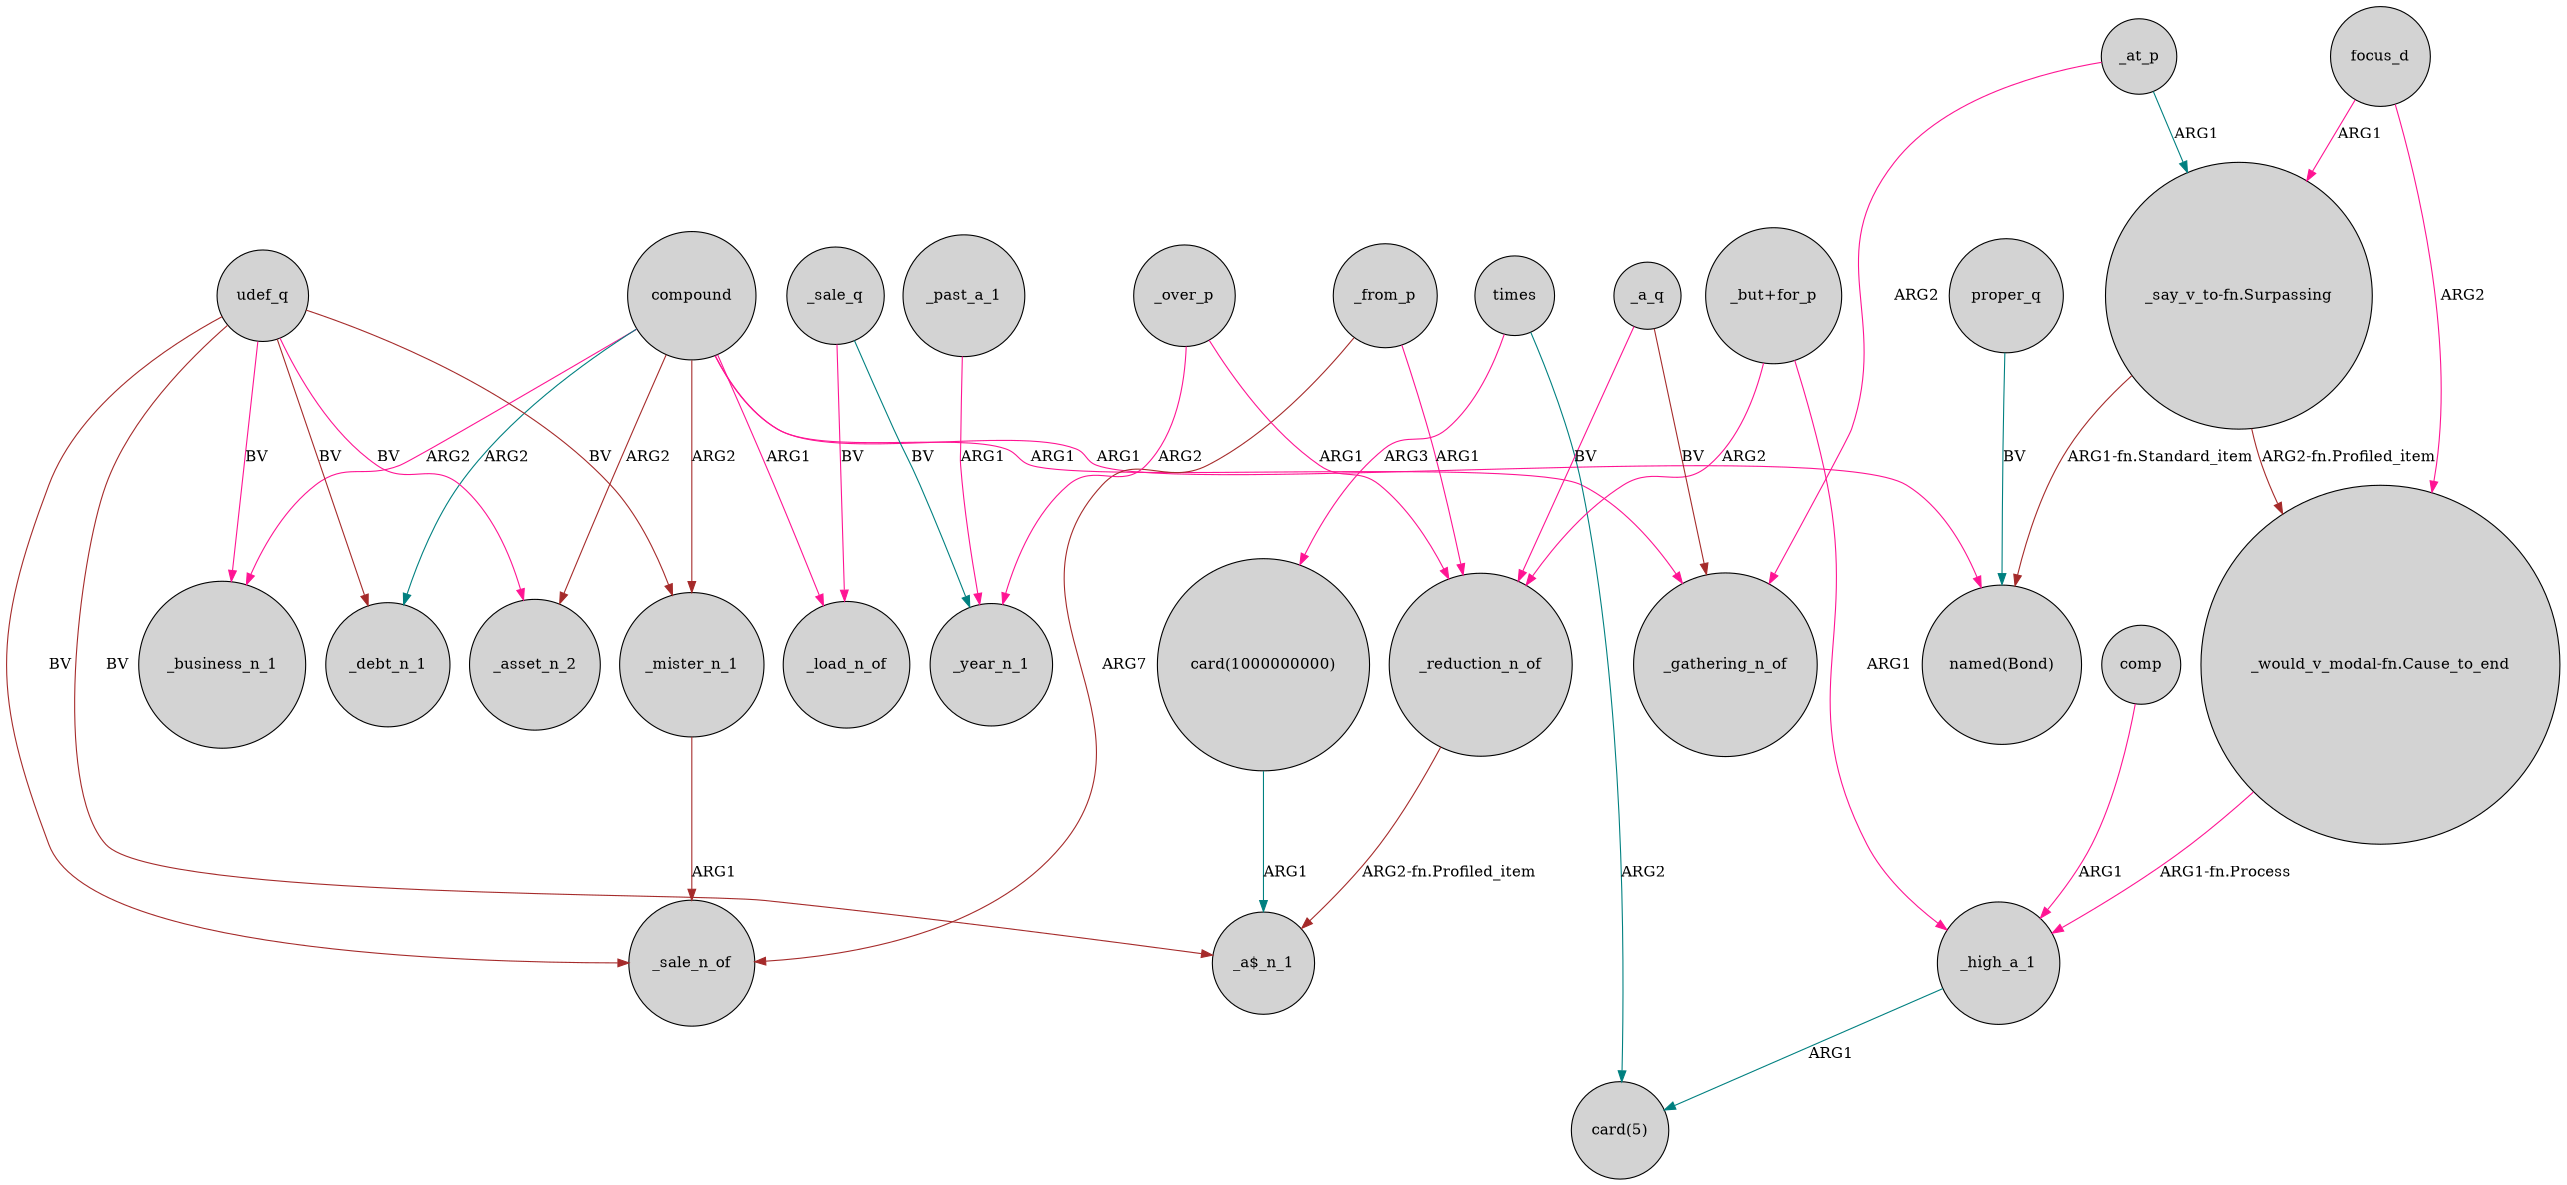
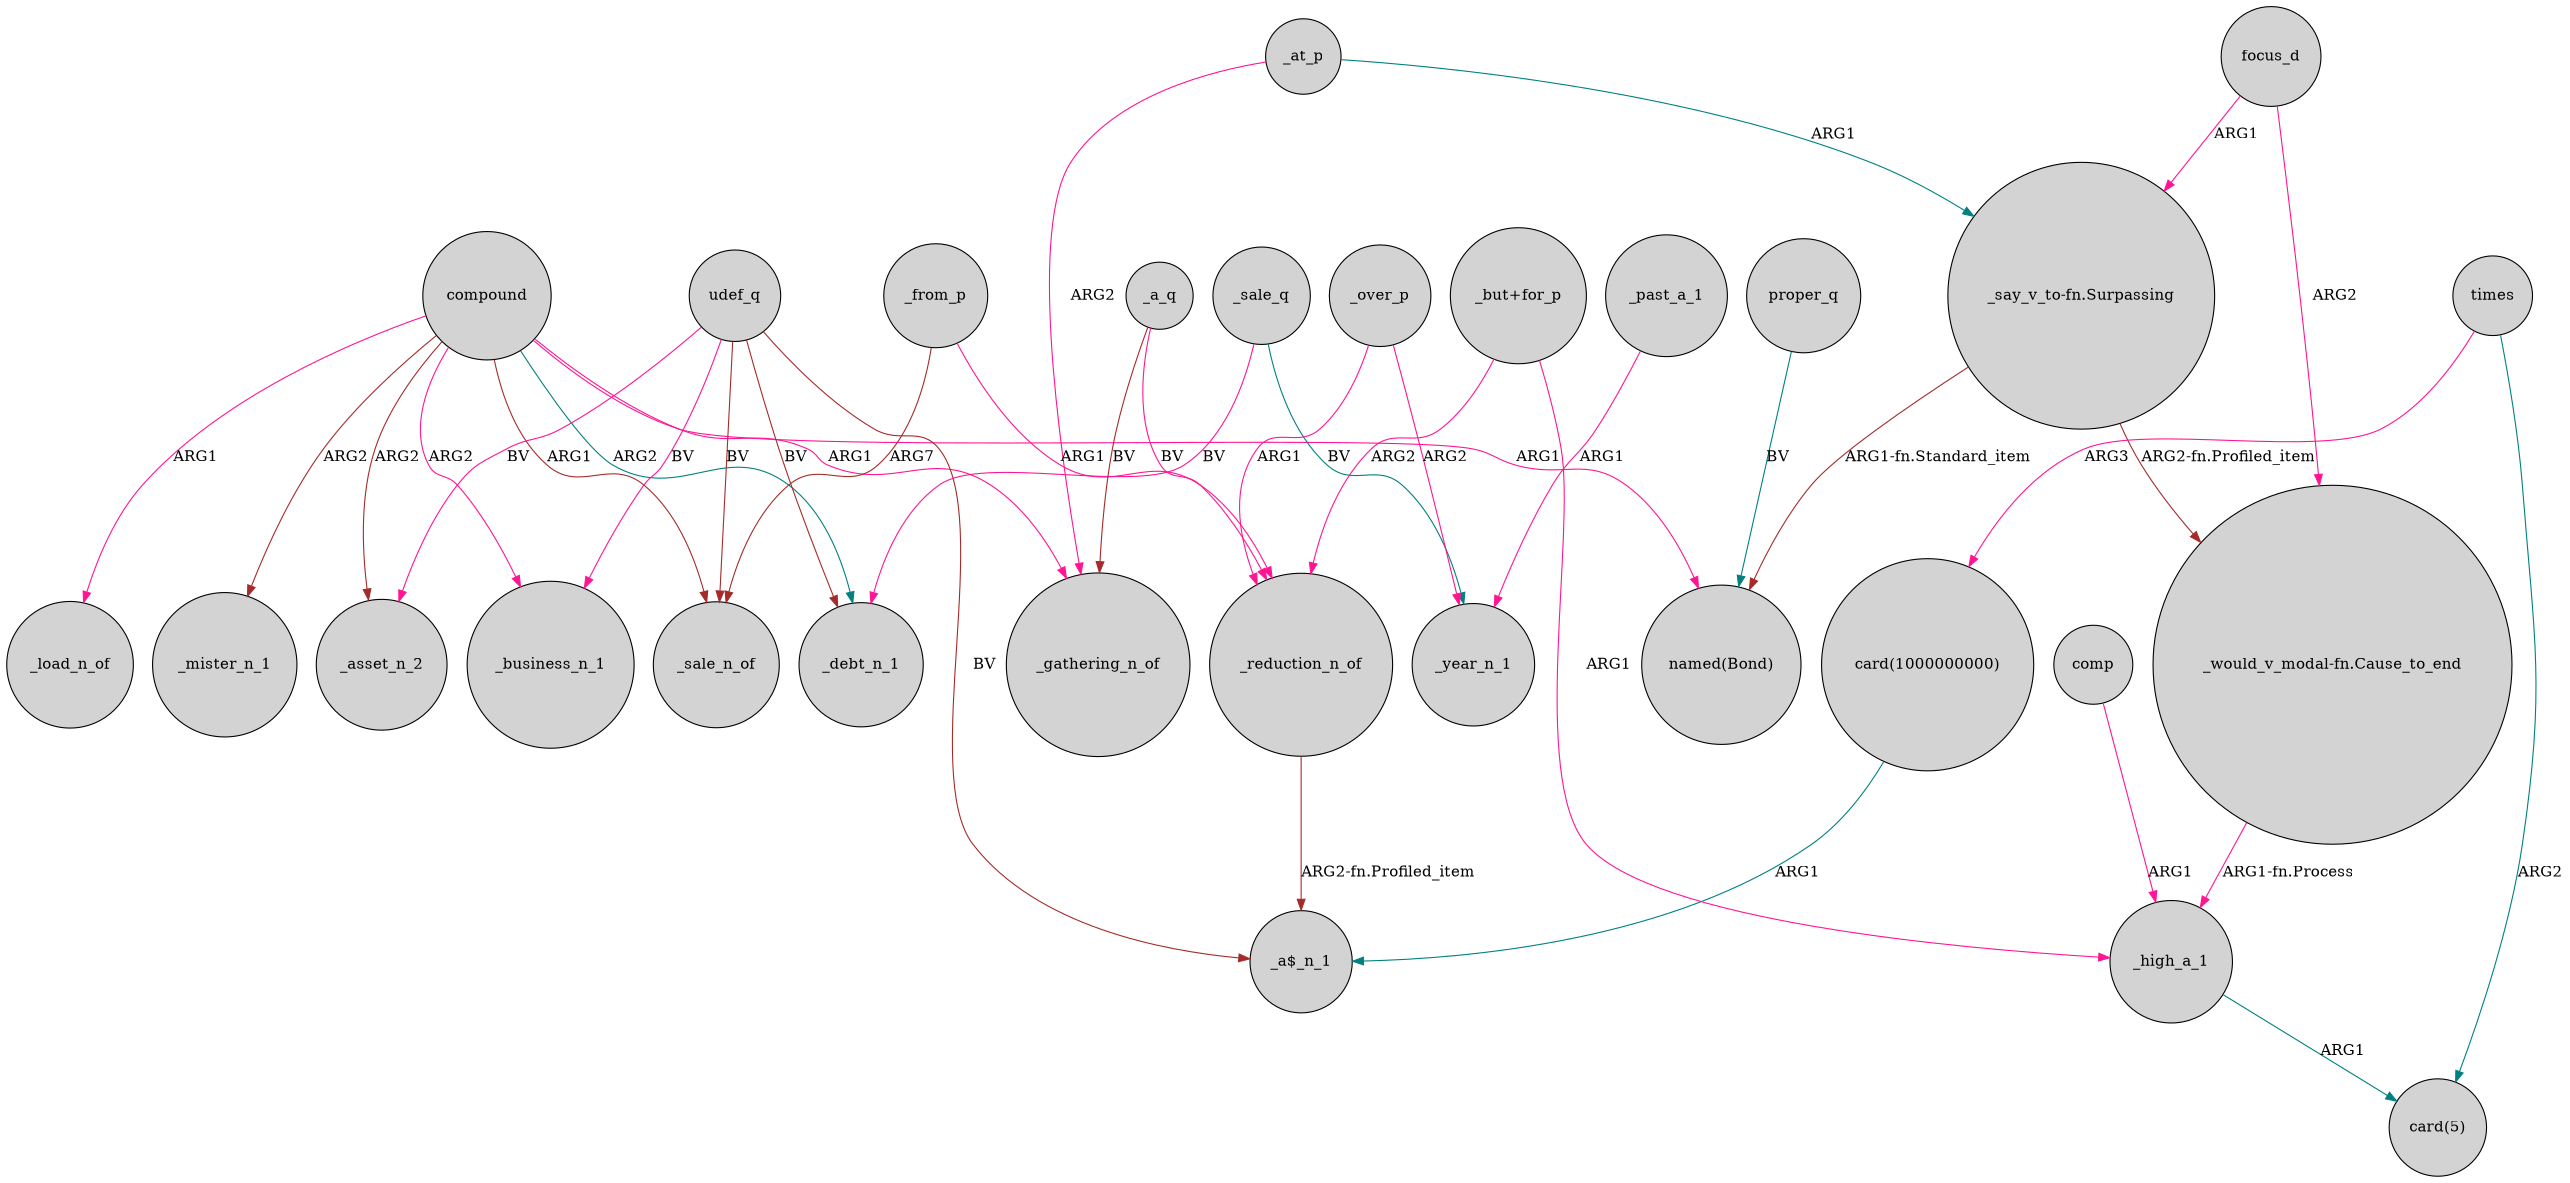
  digraph {
    node [shape=circle style=filled]
    edge [color=deeppink]
    compound
    _load_n_of
    _mister_n_1
    n4 [label=_asset_n_2]
    _gathering_n_of
    _sale_n_of
    _business_n_1
    "named(Bond)"
    _debt_n_1
    _at_p
    "_say_v_to-fn.Surpassing"
    "_would_v_modal-fn.Cause_to_end"
    focus_d
    _high_a_1
    "card(5)"
    udef_q
    "_a$_n_1"
    times
    "card(1000000000)"
    _from_p
    _reduction_n_of
    "_but+for_p"
    proper_q
    n24 [label=_sale_q]
    _year_n_1
    comp
    _over_p
    _past_a_1
    _a_q
    compound -> _load_n_of [label=ARG1]
    compound -> _mister_n_1 [color=brown label=ARG2]
    compound -> n4 [color=brown label=ARG2]
    compound -> _gathering_n_of [label=ARG1]
-   _mister_n_1 -> _sale_n_of [color=brown label=ARG1]
+   compound -> _sale_n_of [color=brown label=ARG1]
    compound -> _business_n_1 [label=ARG2]
    compound -> "named(Bond)" [label=ARG1]
    compound -> _debt_n_1 [color=teal label=ARG2]
    _at_p -> _gathering_n_of [label=ARG2]
    _at_p -> "_say_v_to-fn.Surpassing" [color=teal label=ARG1]
    "_say_v_to-fn.Surpassing" -> "named(Bond)" [color=brown label="ARG1-fn.Standard_item"]
    "_say_v_to-fn.Surpassing" -> "_would_v_modal-fn.Cause_to_end" [color=brown label="ARG2-fn.Profiled_item"]
    "_would_v_modal-fn.Cause_to_end" -> _high_a_1 [label="ARG1-fn.Process"]
    focus_d -> "_say_v_to-fn.Surpassing" [label=ARG1]
    focus_d -> "_would_v_modal-fn.Cause_to_end" [label=ARG2]
    _high_a_1 -> "card(5)" [color=teal label=ARG1]
-   udef_q -> _mister_n_1 [color=brown label=BV]
    udef_q -> n4 [label=BV]
    udef_q -> _sale_n_of [color=brown label=BV]
    udef_q -> _business_n_1 [label=BV]
    udef_q -> _debt_n_1 [color=brown label=BV]
    udef_q -> "_a$_n_1" [color=brown label=BV]
    times -> "card(5)" [color=teal label=ARG2]
    times -> "card(1000000000)" [label=ARG3]
    "card(1000000000)" -> "_a$_n_1" [color=teal label=ARG1]
    _from_p -> _sale_n_of [color=brown label=ARG7]
    _from_p -> _reduction_n_of [label=ARG1]
    _reduction_n_of -> "_a$_n_1" [color=brown label="ARG2-fn.Profiled_item"]
    "_but+for_p" -> _high_a_1 [label=ARG1]
    "_but+for_p" -> _reduction_n_of [label=ARG2]
    proper_q -> "named(Bond)" [color=teal label=BV]
-   n24 -> _load_n_of [label=BV]
+   n24 -> _debt_n_1 [label=BV]
    n24 -> _year_n_1 [color=teal label=BV]
    comp -> _high_a_1 [label=ARG1]
    _over_p -> _reduction_n_of [label=ARG1]
    _over_p -> _year_n_1 [label=ARG2]
    _past_a_1 -> _year_n_1 [label=ARG1]
    _a_q -> _gathering_n_of [color=brown label=BV]
    _a_q -> _reduction_n_of [label=BV]
  }
